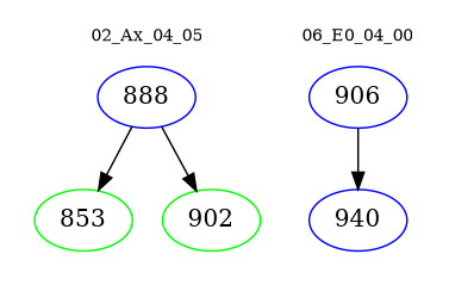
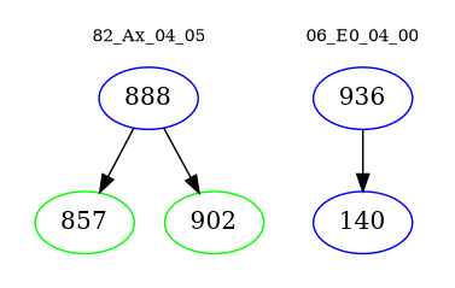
  digraph {
    node [color=blue]
    edge [color=black]
    n1 [label=888]
-   n2 [color=green label=853]
+   n2 [color=green label=857]
    n3 [color=green label=902]
-   n4 [label=906]
-   n5 [label=940]
+   n4 [label=936]
+   n5 [label=140]
    subgraph cluster_1 {
      color=white
      fontsize=10
-     label="02_Ax_04_05"
+     label="82_Ax_04_05"
      n1
      n2
      n3
    }
    subgraph cluster_2 {
      color=white
      fontsize=10
      label="06_E0_04_00"
      n4
      n5
    }
    n1 -> n2
    n1 -> n3
    n4 -> n5
  }
